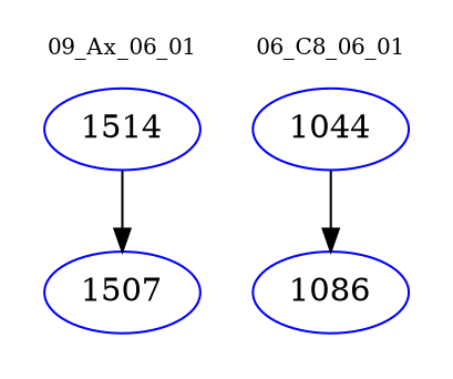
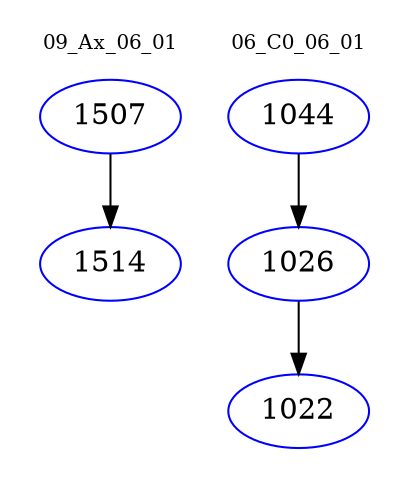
  digraph {
    node [color=blue]
    edge [color=black]
    n1 [label=1514]
    n2 [label=1507]
    n3 [label=1044]
-   n4 [label=1086]
+   n4 [label=1026]
+   n5 [label=1022]
    subgraph cluster_1 {
      color=white
      fontsize=10
      label="09_Ax_06_01"
      n1
      n2
    }
    subgraph cluster_2 {
      color=white
      fontsize=10
-     label="06_C8_06_01"
+     label="06_C0_06_01"
      n3
      n4
+     n5
    }
-   n1 -> n2
+   n2 -> n1
    n3 -> n4
+   n4 -> n5
  }
